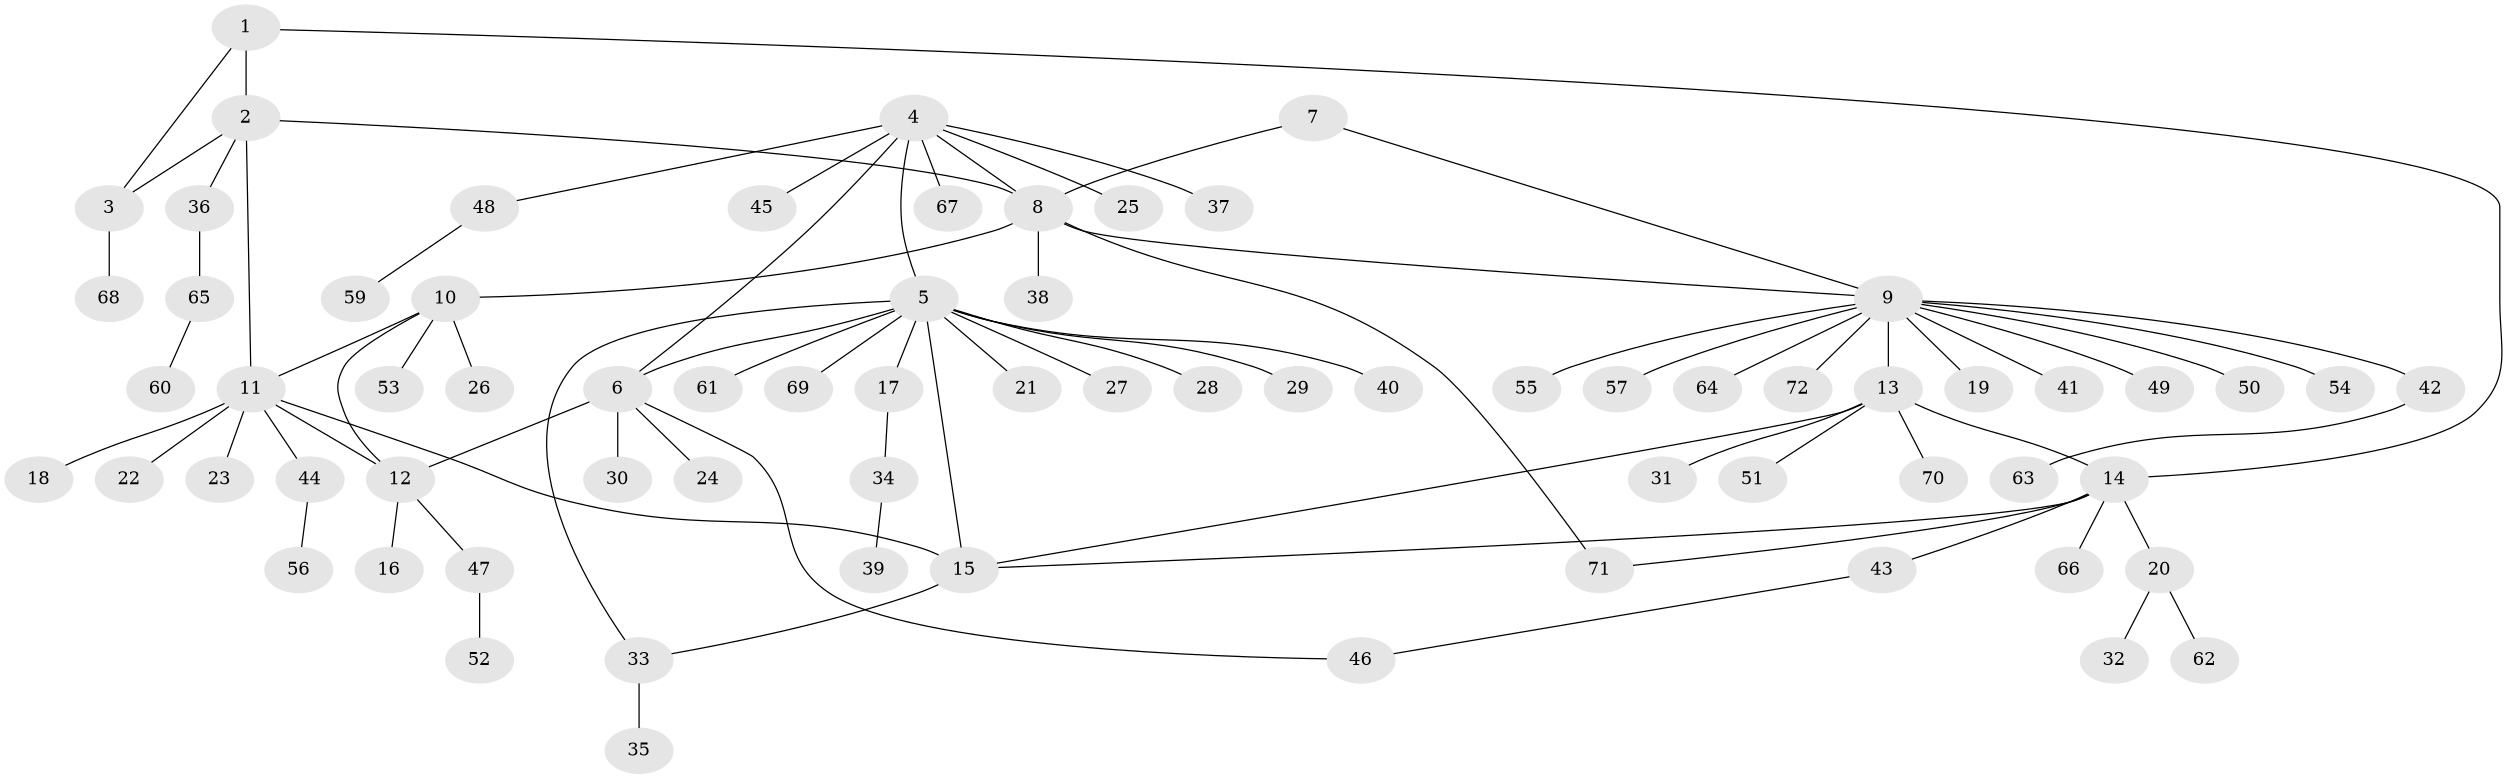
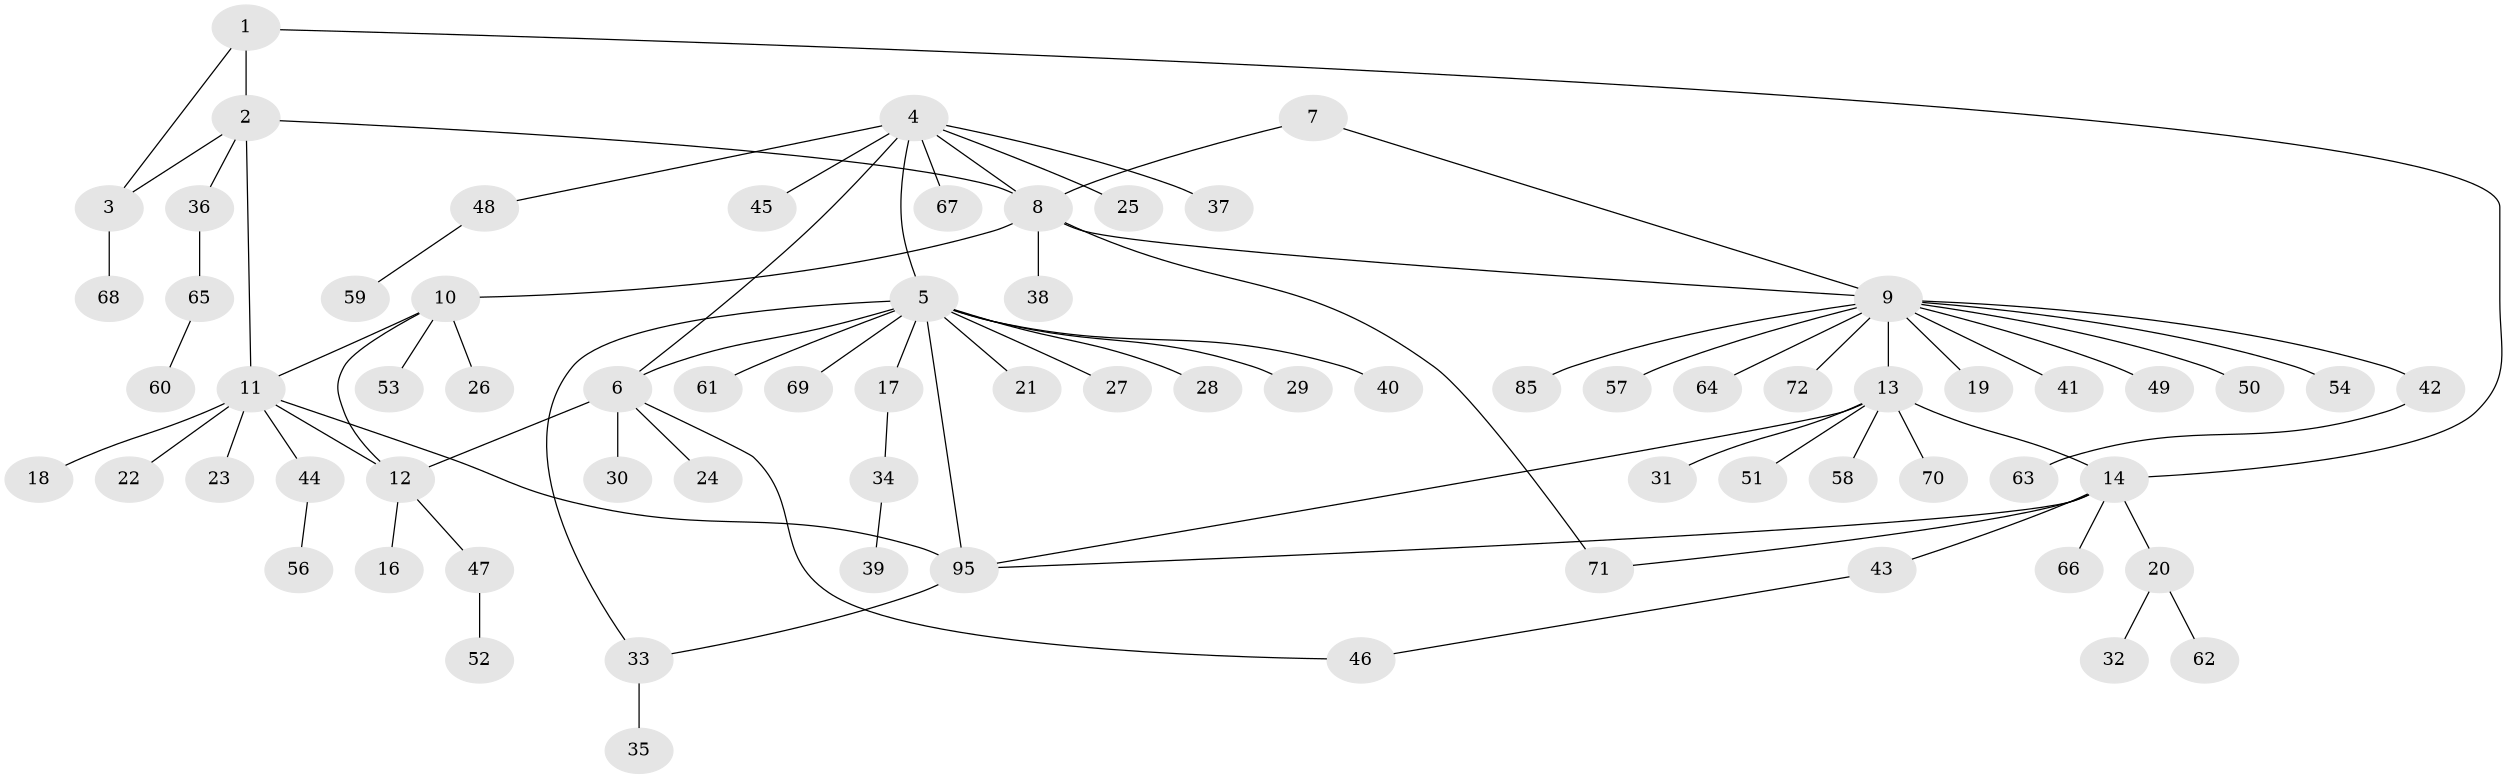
  graph {
    node [color=gray90 style=filled]
    1
    2
    3
    14
    8
    11
    36
    68
-   15
+   15 [label=95]
    71
    20
    43
    66
    9
    10
    38
    12
    18
    22
    23
    44
    65
    6
    24
    30
    46
    4
    5
    25
    37
    45
    48
    67
    17
    21
    27
    28
    29
    33
    40
    61
    69
    59
    34
    35
    16
    47
    7
    13
    19
    41
    42
    49
    50
    54
-   55
+   55 [label=85]
    57
    64
    72
    26
    53
    31
    51
+   58
    70
    63
    56
    52
    32
    62
    39
    60
    1 -- 2
    1 -- 3
    1 -- 14
    2 -- 3
    2 -- 8
    2 -- 11
    2 -- 36
    3 -- 68
    14 -- 15
    14 -- 71
    14 -- 20
    14 -- 43
    14 -- 66
    8 -- 71
    8 -- 9
    8 -- 10
    8 -- 38
    11 -- 15
    11 -- 12
    11 -- 18
    11 -- 22
    11 -- 23
    11 -- 44
    36 -- 65
    15 -- 33
    20 -- 32
    20 -- 62
    43 -- 46
    9 -- 13
    9 -- 19
    9 -- 41
    9 -- 42
    9 -- 49
    9 -- 50
    9 -- 54
    9 -- 55
    9 -- 57
    9 -- 64
    9 -- 72
    10 -- 11
    10 -- 12
    10 -- 26
    10 -- 53
    12 -- 16
    12 -- 47
    44 -- 56
    65 -- 60
    6 -- 12
    6 -- 24
    6 -- 30
    6 -- 46
    4 -- 8
    4 -- 6
    4 -- 5
    4 -- 25
    4 -- 37
    4 -- 45
    4 -- 48
    4 -- 67
    5 -- 15
    5 -- 6
    5 -- 17
    5 -- 21
    5 -- 27
    5 -- 28
    5 -- 29
    5 -- 33
    5 -- 40
    5 -- 61
    5 -- 69
    48 -- 59
    17 -- 34
    33 -- 35
    34 -- 39
    47 -- 52
    7 -- 8
    7 -- 9
    13 -- 14
    13 -- 15
    13 -- 31
    13 -- 51
+   13 -- 58
    13 -- 70
    42 -- 63
  }
